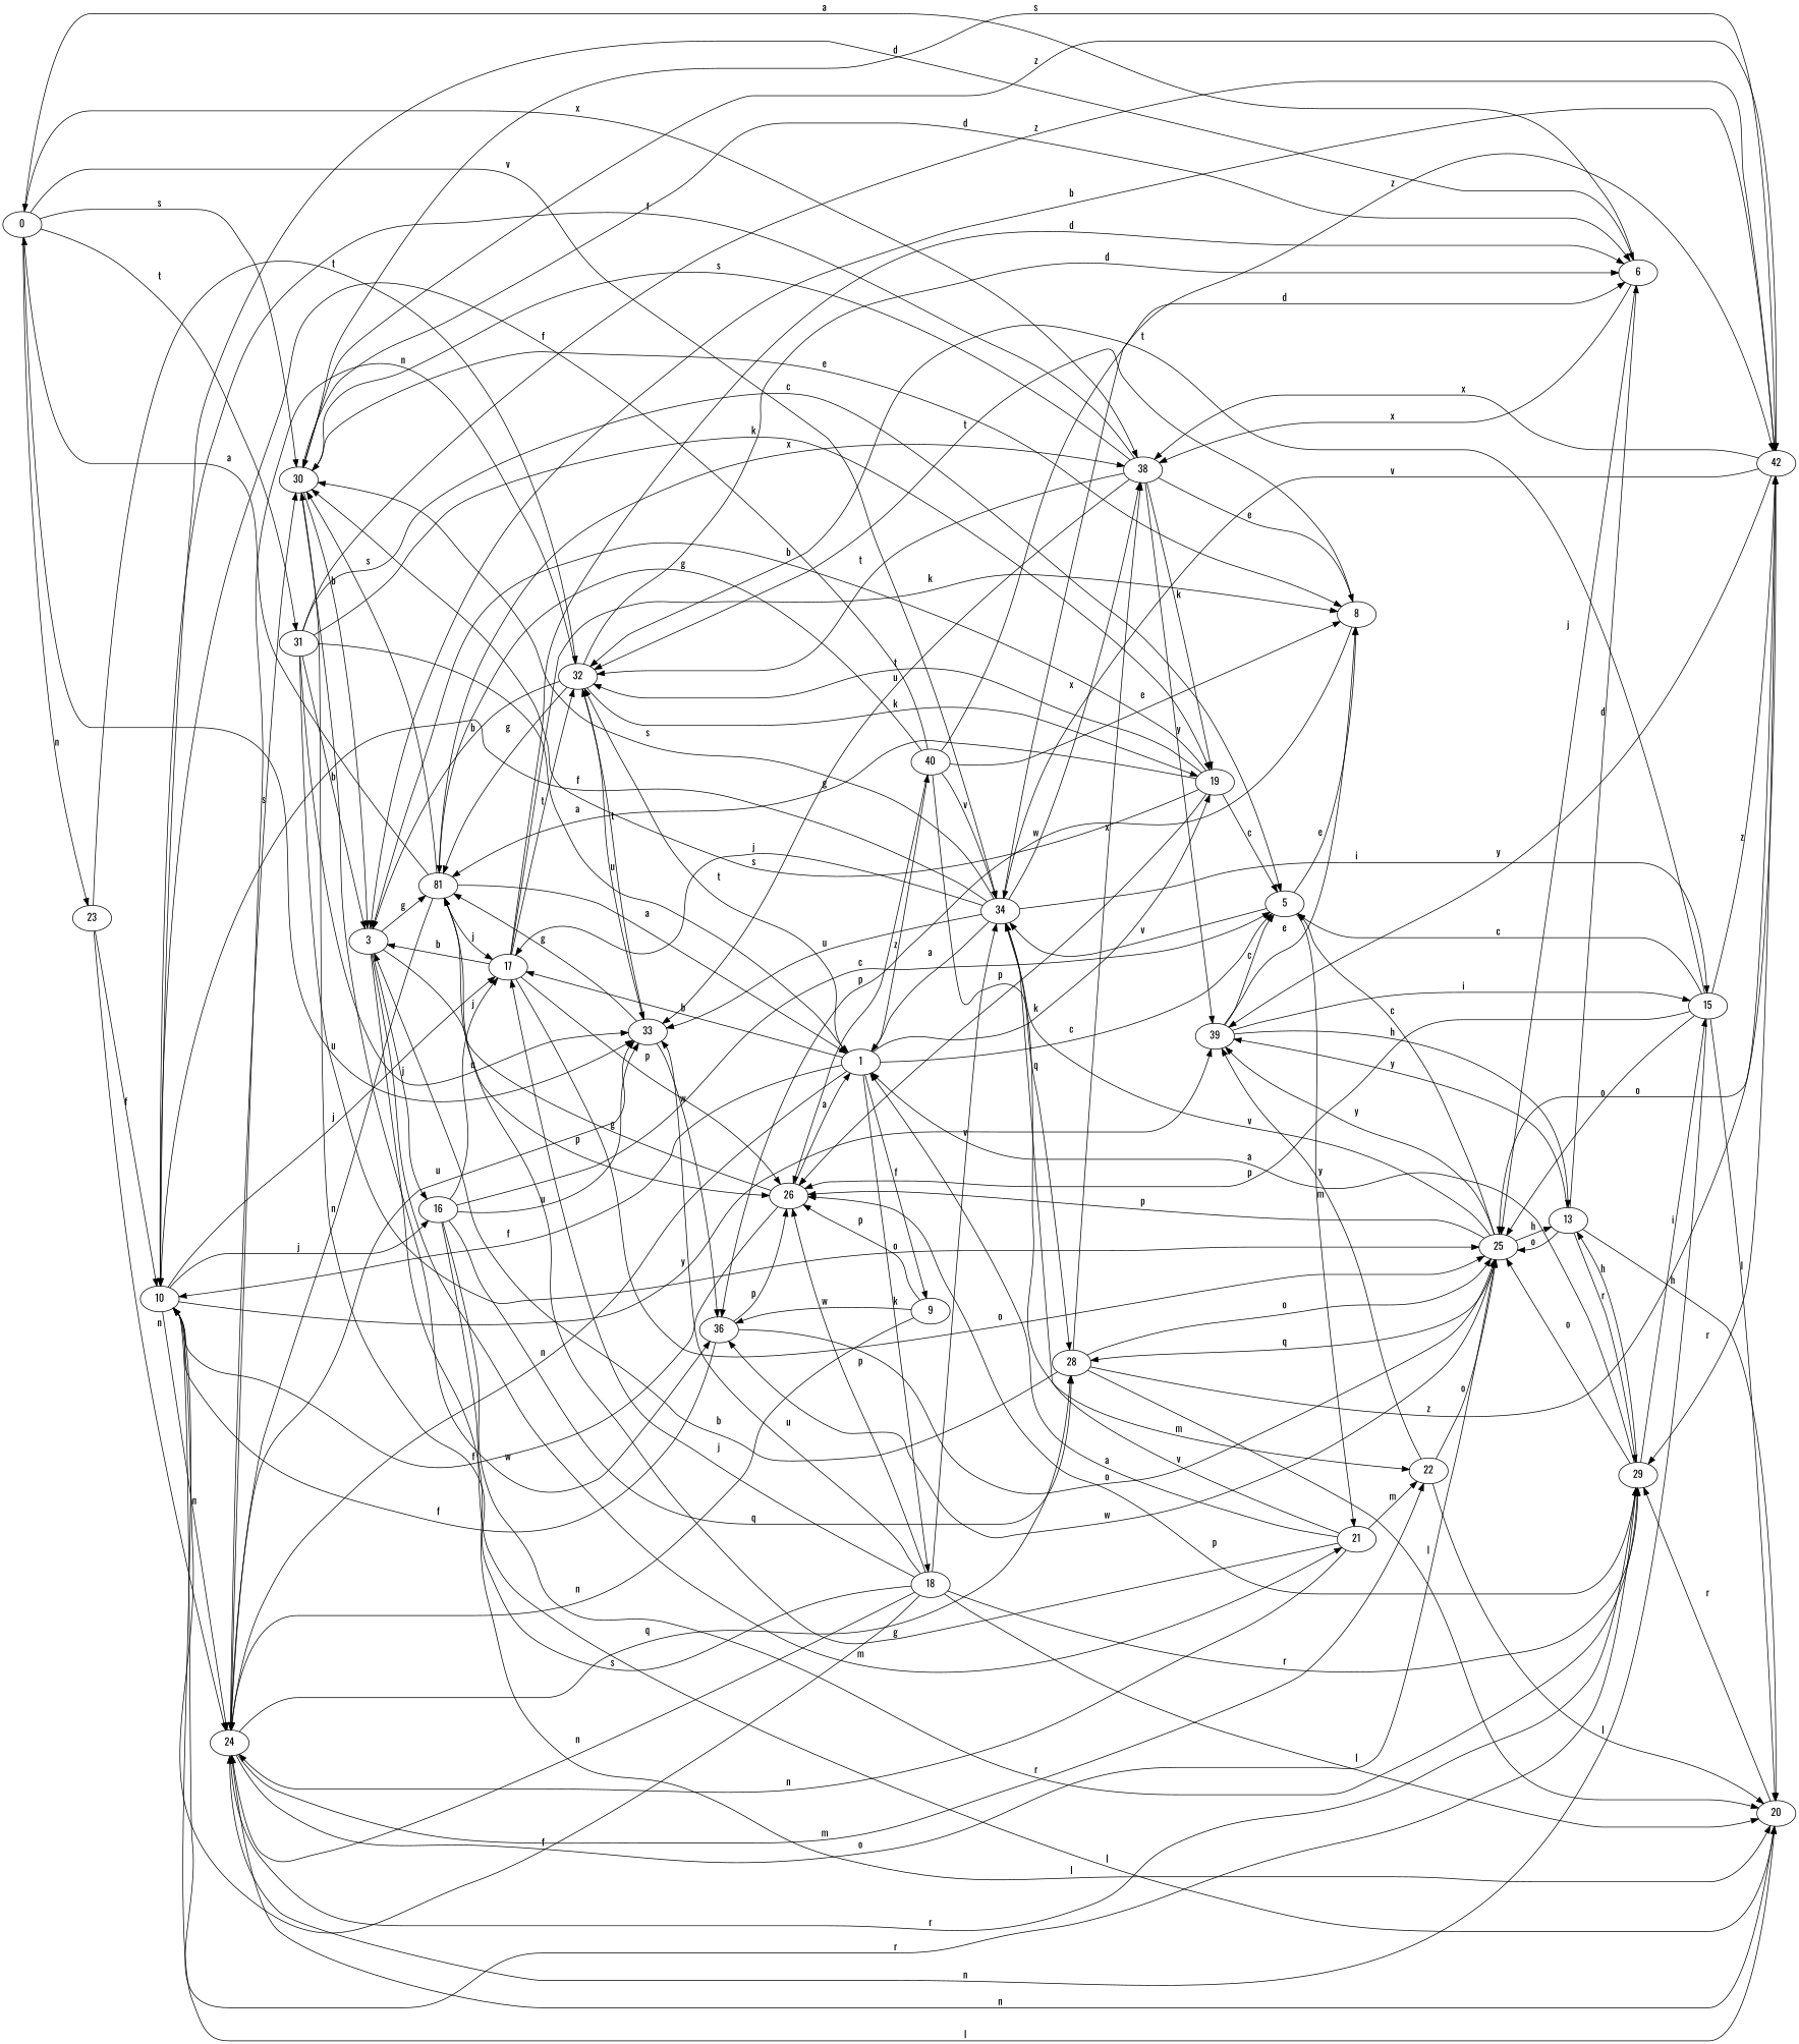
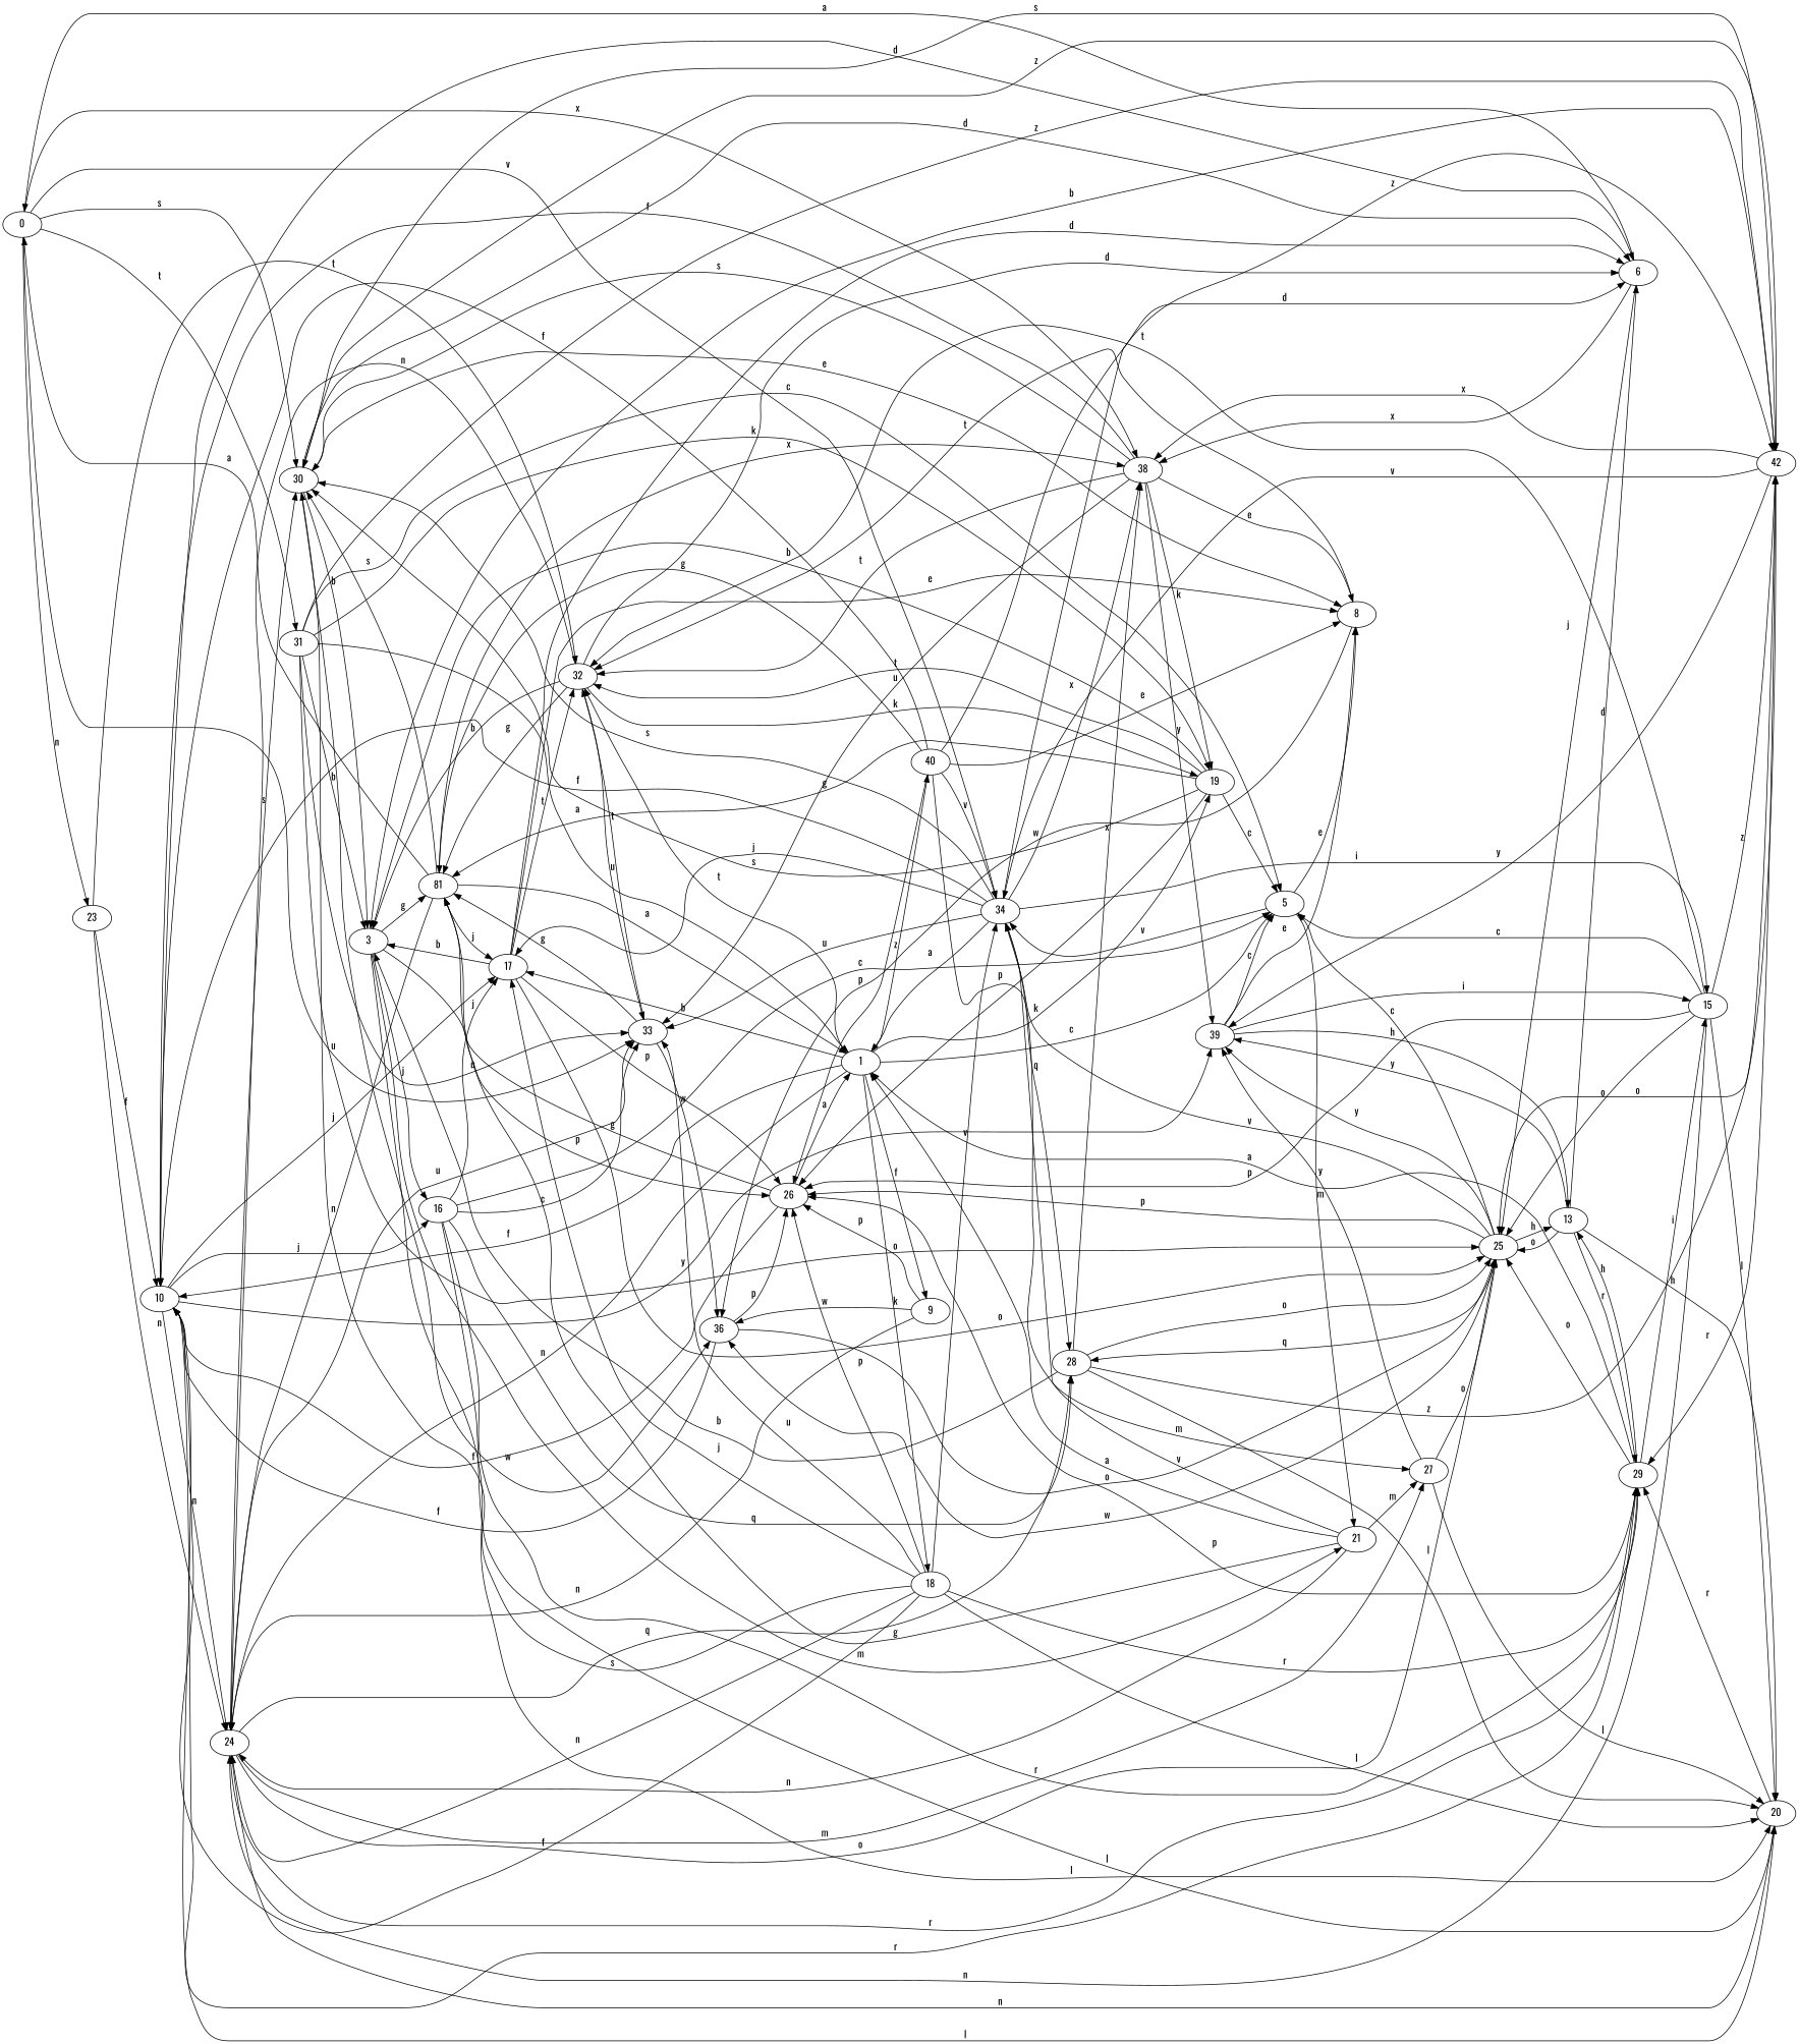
  strict digraph {
    fontname=Oswald
    rankdir=LR
    node [fontname=Oswald]
    edge [fontname=Oswald]
    0
    23
    30
    31
    33
    34
    38
    10
    24
    32
    3
    8
    6
    36
    42
    1
    5
    19
    25
    n20 [label=81]
    17
    15
    28
    39
    9
    18
    40
    16
    20
    21
    26
    29
-   22
+   22 [label=27]
    13
    0 -> 23 [label=n]
    0 -> 30 [label=s]
    0 -> 31 [label=t]
    0 -> 33 [label=u]
    0 -> 34 [label=v]
    0 -> 38 [label=x]
    23 -> 10 [label=f]
    23 -> 24 [label=n]
    23 -> 32 [label=t]
    30 -> 3 [label=b]
    30 -> 8 [label=e]
    30 -> 6 [label=d]
    30 -> 36 [label=w]
    30 -> 42 [label=z]
    31 -> 33 [label=u]
    31 -> 3 [label=b]
    31 -> 42 [label=z]
    31 -> 1 [label=a]
    31 -> 5 [label=c]
    31 -> 19 [label=k]
    31 -> 25 [label=o]
    33 -> 32 [label=t]
    33 -> 36 [label=w]
    33 -> n20 [label=g]
    34 -> 30 [label=s]
    34 -> 33 [label=u]
    34 -> 38 [label=x]
    34 -> 10 [label=f]
    34 -> 42 [label=z]
    34 -> 1 [label=a]
    34 -> 17 [label=j]
    34 -> 15 [label=i]
    34 -> 28 [label=q]
    38 -> 30 [label=s]
    38 -> 33 [label=u]
    38 -> 10 [label=f]
    38 -> 32 [label=t]
    38 -> 8 [label=e]
    38 -> 19 [label=k]
    38 -> 39 [label=y]
    10 -> 24 [label=n]
    10 -> 6 [label=d]
    10 -> 17 [label=j]
    10 -> 39 [label=y]
    10 -> 16 [label=j]
    10 -> 20 [label=l]
    10 -> 29 [label=r]
    24 -> 30 [label=s]
    24 -> 33 [label=u]
    24 -> 25 [label=o]
    24 -> 28 [label=q]
    24 -> 29 [label=r]
    24 -> 22 [label=m]
    32 -> 33 [label=u]
    32 -> 24 [label=n]
    32 -> 3 [label=b]
    32 -> 6 [label=d]
    32 -> 19 [label=k]
    32 -> n20 [label=g]
    3 -> n20 [label=g]
    3 -> 16 [label=j]
    3 -> 20 [label=l]
    3 -> 21 [label=m]
    3 -> 26 [label=p]
    8 -> 32 [label=t]
    8 -> 36 [label=w]
    6 -> 0 [label=a]
    6 -> 38 [label=x]
    6 -> 25 [label=j]
    36 -> 10 [label=f]
    36 -> 25 [label=o]
    36 -> 26 [label=p]
    42 -> 30 [label=s]
    42 -> 34 [label=v]
    42 -> 38 [label=x]
    42 -> 3 [label=b]
    42 -> 25 [label=o]
    42 -> 39 [label=y]
    42 -> 29 [label=r]
    1 -> 10 [label=f]
    1 -> 24 [label=n]
    1 -> 32 [label=t]
    1 -> 5 [label=c]
    1 -> 19 [label=k]
    1 -> 17 [label=b]
    1 -> 9 [label=f]
    1 -> 18 [label=k]
    1 -> 40 [label=z]
    5 -> 34 [label=v]
    5 -> 8 [label=e]
    5 -> 21 [label=m]
    19 -> 30 [label=s]
    19 -> 32 [label=t]
    19 -> 3 [label=b]
    19 -> 5 [label=c]
    19 -> n20 [label=g]
    19 -> 26 [label=p]
    25 -> 34 [label=v]
    25 -> 36 [label=w]
    25 -> 5 [label=c]
    25 -> 28 [label=q]
    25 -> 39 [label=y]
    25 -> 26 [label=p]
    25 -> 13 [label=h]
    n20 -> 0 [label=a]
    n20 -> 30 [label=s]
    n20 -> 38 [label=x]
    n20 -> 24 [label=n]
    n20 -> 1 [label=a]
    n20 -> 17 [label=j]
    17 -> 32 [label=t]
    17 -> 3 [label=b]
-   17 -> 8 [label=k]
+   17 -> 8 [label=e]
    17 -> 6 [label=d]
    17 -> 25 [label=o]
    17 -> 26 [label=p]
    15 -> 24 [label=n]
    15 -> 32 [label=t]
    15 -> 42 [label=z]
    15 -> 5 [label=c]
    15 -> 25 [label=o]
    15 -> 20 [label=l]
    15 -> 26 [label=p]
    28 -> 38 [label=x]
    28 -> 3 [label=b]
    28 -> 42 [label=z]
    28 -> 25 [label=o]
    28 -> 20 [label=l]
    39 -> 8 [label=e]
    39 -> 5 [label=c]
    39 -> 15 [label=i]
    39 -> 13 [label=h]
    9 -> 24 [label=n]
    9 -> 36 [label=w]
    9 -> 26 [label=p]
    18 -> 30 [label=s]
    18 -> 33 [label=u]
    18 -> 34 [label=v]
    18 -> 10 [label=f]
    18 -> 24 [label=n]
    18 -> 17 [label=j]
    18 -> 20 [label=l]
    18 -> 26 [label=p]
    18 -> 29 [label=r]
    40 -> 34 [label=v]
    40 -> 10 [label=f]
    40 -> 8 [label=e]
    40 -> 6 [label=d]
    40 -> n20 [label=g]
    40 -> 26 [label=p]
    40 -> 22 [label=m]
-   16 -> 33 [label=u]
+   16 -> 33 [label=c]
    16 -> 5 [label=c]
    16 -> 17 [label=j]
    16 -> 28 [label=q]
    16 -> 20 [label=l]
    16 -> 29 [label=r]
    20 -> 24 [label=n]
    20 -> 29 [label=r]
    21 -> 34 [label=v]
    21 -> 24 [label=n]
    21 -> 1 [label=a]
    21 -> n20 [label=g]
    21 -> 22 [label=m]
    26 -> 10 [label=f]
    26 -> 1 [label=a]
    26 -> n20 [label=g]
    29 -> 1 [label=a]
    29 -> 25 [label=o]
    29 -> 15 [label=i]
    29 -> 26 [label=p]
    29 -> 13 [label=h]
    22 -> 25 [label=o]
    22 -> 39 [label=y]
    22 -> 20 [label=l]
    13 -> 6 [label=d]
    13 -> 25 [label=o]
    13 -> 39 [label=y]
    13 -> 20 [label=h]
    13 -> 29 [label=r]
  }
